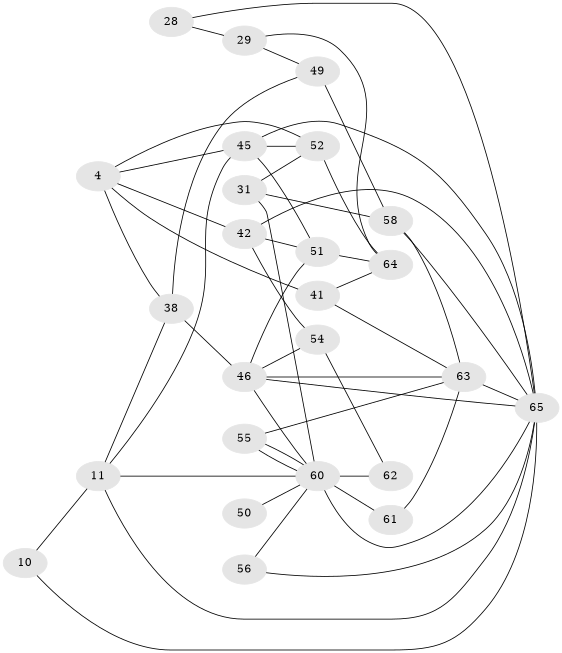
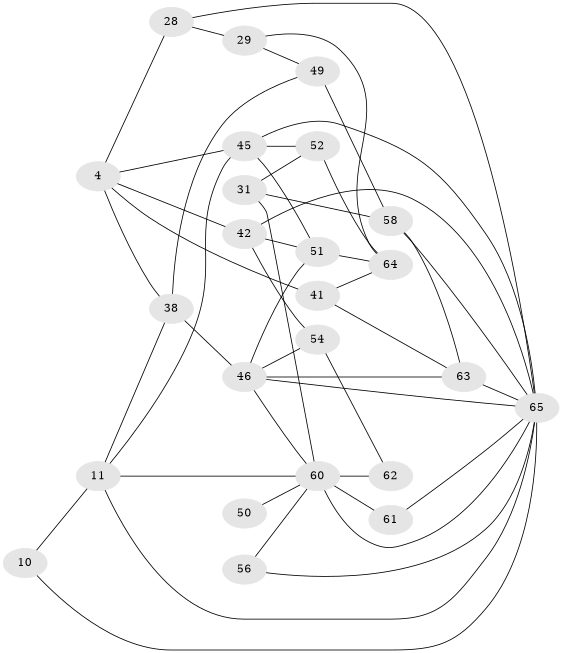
  graph {
    rankdir=LR
    node [color=gray90 style=filled]
    28 [super="+6+23"]
    65 [super="+3+1+44+53"]
    29 [super="+9"]
    4
    38
    41 [super="+33"]
    42 [super="+17"]
    45 [super="+34+26"]
    49 [super="+39+37+27"]
    46 [super="+16+21"]
    64 [super="+30"]
    63 [super="+59"]
    51
    54 [super="+2"]
    52
    10
    11
    60 [super="+25+5+20+47"]
    62
    61
    58 [super="+12"]
    31
    50
-   55
    56
    28 -- 65 [weight=2]
    28 -- 29
    29 -- 49 [weight=3]
    29 -- 64 [weight=2]
-   4 -- 52
+   4 -- 28
    4 -- 38
    4 -- 41
    4 -- 42
    4 -- 45
    38 -- 49 [weight=3]
    38 -- 46
    41 -- 64 [weight=2]
    41 -- 63
    42 -- 65 [weight=3]
    42 -- 51
    42 -- 54
    45 -- 65 [weight=2]
    45 -- 51
    45 -- 52 [weight=2]
    49 -- 58
    46 -- 65 [weight=4]
    46 -- 63 [weight=5]
    46 -- 51 [weight=2]
    46 -- 54
    46 -- 60 [weight=3]
    63 -- 65 [weight=4]
    51 -- 64
    54 -- 62
    52 -- 64
    10 -- 65
    10 -- 11
    11 -- 65
    11 -- 38
    11 -- 45 [weight=2]
    11 -- 60 [weight=3]
    60 -- 65 [weight=3]
    60 -- 62 [weight=2]
    60 -- 61
-   61 -- 63 [weight=2]
+   61 -- 65 [weight=2]
    58 -- 65
    58 -- 63 [weight=2]
    31 -- 52
    31 -- 60
    31 -- 58
    50 -- 60 [weight=2]
-   55 -- 63
-   55 -- 60 [weight=2]
-   55 -- 60
    56 -- 65
    56 -- 60
  }
